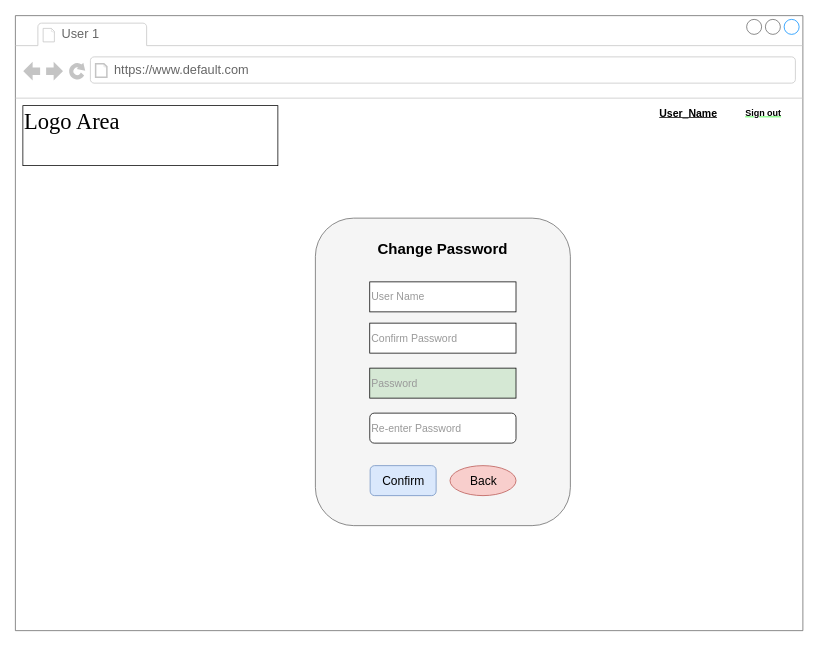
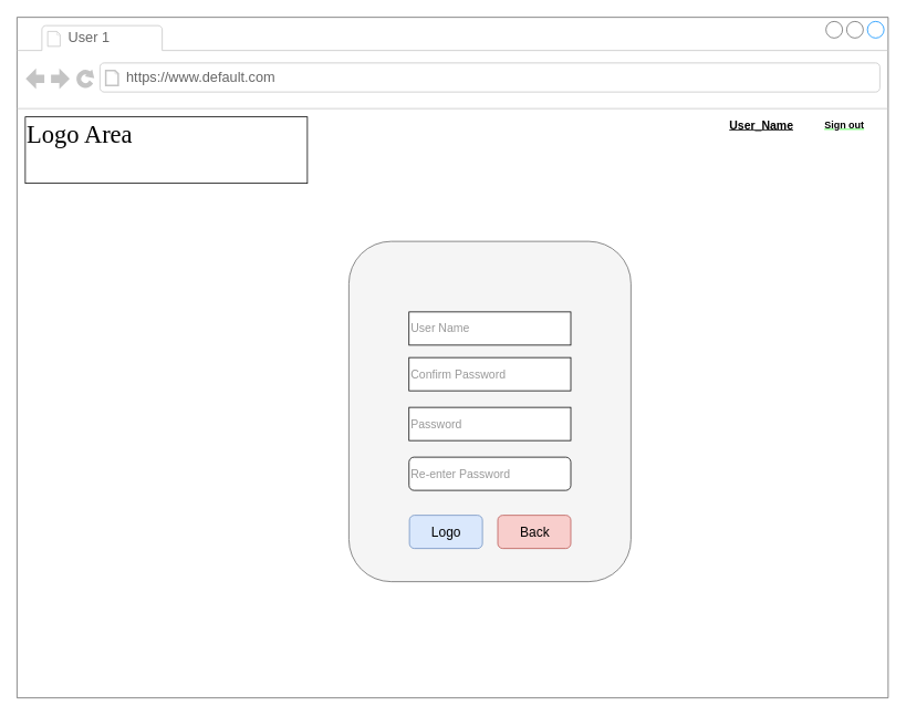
  <mxCell id="0" />
  <mxCell id="1" parent="0" />
  <mxCell id="2" value="" style="strokeWidth=1;shadow=0;dashed=0;align=center;html=1;shape=mxgraph.mockup.containers.browserWindow;rSize=0;fillColor=#ffffff;strokeColor=#666666;mainText=,;recursiveResize=0;rounded=0;labelBackgroundColor=#CCFFCC;fontFamily=Verdana;fontSize=12;fontColor=#000000;" parent="1" vertex="1"><mxGeometry x="20" y="20" width="1050" height="820" as="geometry" /></mxCell>
  <mxCell id="3" value="User 1" style="strokeWidth=1;shadow=0;dashed=0;align=center;html=1;shape=mxgraph.mockup.containers.anchor;fontSize=17;fontColor=#666666;align=left;" parent="2" vertex="1"><mxGeometry x="60" y="12" width="110" height="26" as="geometry" /></mxCell>
  <mxCell id="4" value="https://www.default.com" style="strokeWidth=1;shadow=0;dashed=0;align=center;html=1;shape=mxgraph.mockup.containers.anchor;rSize=0;fontSize=17;fontColor=#666666;align=left;" parent="2" vertex="1"><mxGeometry x="130" y="60" width="250" height="26" as="geometry" /></mxCell>
  <mxCell id="5" value="Logo Area" style="text;html=1;points=[];align=left;verticalAlign=top;spacingTop=-4;fontSize=30;fontFamily=Verdana;fontColor=#000000;strokeColor=#000000;" parent="2" vertex="1"><mxGeometry x="10" y="120" width="340" height="80" as="geometry" /></mxCell>
  <mxCell id="6" value="" style="rounded=1;whiteSpace=wrap;html=1;strokeColor=#666666;fillColor=#f5f5f5;fontColor=#333333;" vertex="1" parent="2"><mxGeometry x="400" y="270" width="340" height="410" as="geometry" /></mxCell>
- <mxCell id="7" value="&lt;font style=&quot;font-size: 20px&quot;&gt;Change Password&lt;/font&gt;" style="text;html=1;strokeColor=none;fillColor=none;align=center;verticalAlign=middle;whiteSpace=wrap;rounded=0;fontStyle=1;fontColor=#000000;fontFamily=Helvetica;" vertex="1" parent="2"><mxGeometry x="460" y="300" width="220" height="20" as="geometry" /></mxCell>
  <mxCell id="8" value="&lt;font style=&quot;font-size: 14px&quot; color=&quot;#999999&quot;&gt;User Name&lt;/font&gt;" style="rounded=0;whiteSpace=wrap;html=1;strokeColor=#000000;align=left;" vertex="1" parent="2"><mxGeometry x="472.5" y="355" width="195" height="40" as="geometry" /></mxCell>
  <mxCell id="9" value="&lt;font style=&quot;font-size: 14px&quot; color=&quot;#999999&quot;&gt;Confirm Password&lt;/font&gt;" style="rounded=0;whiteSpace=wrap;html=1;strokeColor=#000000;align=left;" vertex="1" parent="2"><mxGeometry x="472.5" y="410" width="195" height="40" as="geometry" /></mxCell>
- <mxCell id="10" value="&lt;font style=&quot;font-size: 16px&quot;&gt;Confirm&lt;/font&gt;" style="rounded=1;align=center;fillColor=#dae8fc;strokeColor=#6c8ebf;html=1;fontSize=12;labelBackgroundColor=none;" vertex="1" parent="2"><mxGeometry x="473" y="600" width="88" height="40" as="geometry" /></mxCell>
- <mxCell id="11" value="&lt;font style=&quot;font-size: 14px&quot; color=&quot;#999999&quot;&gt;Password&lt;/font&gt;" style="rounded=0;whiteSpace=wrap;html=1;strokeColor=#000000;align=left;fillColor=#d5e8d4;" vertex="1" parent="2"><mxGeometry x="472.5" y="470" width="195" height="40" as="geometry" /></mxCell>
+ <mxCell id="10" value="&lt;font style=&quot;font-size: 16px&quot;&gt;Logo&lt;/font&gt;" style="rounded=1;align=center;fillColor=#dae8fc;strokeColor=#6c8ebf;html=1;fontSize=12;labelBackgroundColor=none;" vertex="1" parent="2"><mxGeometry x="473" y="600" width="88" height="40" as="geometry" /></mxCell>
+ <mxCell id="11" value="&lt;font style=&quot;font-size: 14px&quot; color=&quot;#999999&quot;&gt;Password&lt;/font&gt;" style="rounded=0;whiteSpace=wrap;html=1;strokeColor=#000000;align=left;" vertex="1" parent="2"><mxGeometry x="472.5" y="470" width="195" height="40" as="geometry" /></mxCell>
  <mxCell id="12" value="&lt;font style=&quot;font-size: 14px&quot; color=&quot;#999999&quot;&gt;Re-enter Password&lt;/font&gt;" style="whiteSpace=wrap;html=1;strokeColor=#000000;align=left;rounded=1;" vertex="1" parent="2"><mxGeometry x="472.5" y="530" width="195" height="40" as="geometry" /></mxCell>
- <mxCell id="13" value="&lt;font style=&quot;font-size: 16px&quot;&gt;Back&lt;/font&gt;" style="ellipse;align=center;fillColor=#f8cecc;strokeColor=#b85450;html=1;fontSize=12;labelBackgroundColor=none;" vertex="1" parent="2"><mxGeometry x="579.5" y="600" width="88" height="40" as="geometry" /></mxCell>
+ <mxCell id="13" value="&lt;font style=&quot;font-size: 16px&quot;&gt;Back&lt;/font&gt;" style="rounded=1;align=center;fillColor=#f8cecc;strokeColor=#b85450;html=1;fontSize=12;labelBackgroundColor=none;" vertex="1" parent="2"><mxGeometry x="579.5" y="600" width="88" height="40" as="geometry" /></mxCell>
  <mxCell id="14" value="&lt;font color=&quot;#000000&quot; style=&quot;font-size: 14px&quot;&gt;&lt;b&gt;&lt;u&gt;User_Name&lt;/u&gt;&lt;/b&gt;&lt;/font&gt;" style="text;html=1;strokeColor=none;fillColor=none;align=center;verticalAlign=middle;whiteSpace=wrap;rounded=0;labelBackgroundColor=none;fontFamily=Helvetica;fontColor=#33FF33;" vertex="1" parent="2"><mxGeometry x="855" y="120" width="85" height="20" as="geometry" /></mxCell>
  <mxCell id="15" value="&lt;b&gt;&lt;u&gt;&lt;font color=&quot;#000000&quot;&gt;Sign out&lt;/font&gt;&lt;/u&gt;&lt;/b&gt;" style="text;html=1;strokeColor=none;fillColor=none;align=center;verticalAlign=middle;whiteSpace=wrap;rounded=0;labelBackgroundColor=none;fontFamily=Helvetica;fontColor=#33FF33;" vertex="1" parent="2"><mxGeometry x="965" y="120" width="65" height="20" as="geometry" /></mxCell>
